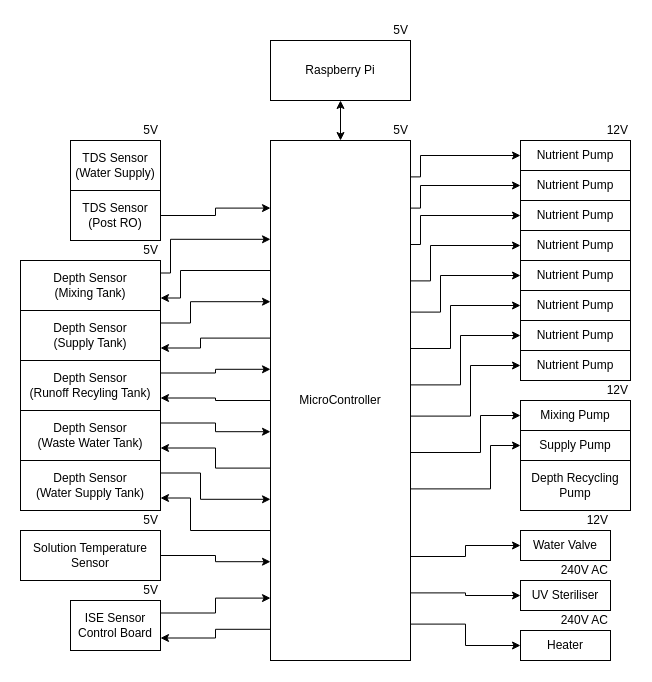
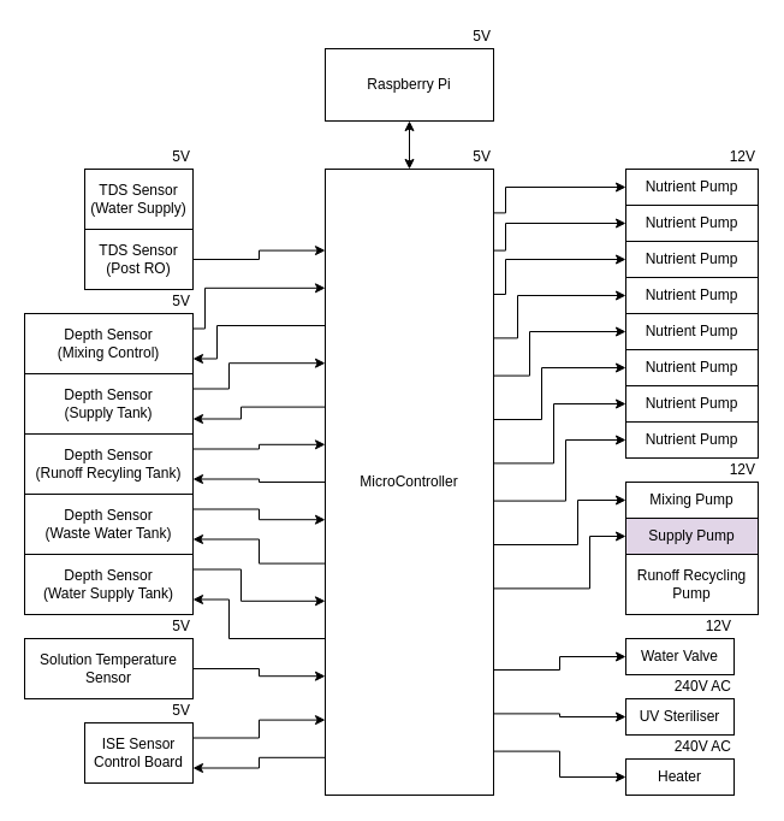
  <mxCell id="0" />
  <mxCell id="1" parent="0" />
  <mxCell id="2" style="edgeStyle=orthogonalEdgeStyle;rounded=0;orthogonalLoop=1;jettySize=auto;html=1;exitX=0;exitY=0.25;exitDx=0;exitDy=0;exitPerimeter=0;entryX=1;entryY=0.75;entryDx=0;entryDy=0;" parent="1" source="21" target="35" edge="1"><mxGeometry relative="1" as="geometry"><Array as="points"><mxPoint x="180" y="270" /><mxPoint x="180" y="298" /></Array></mxGeometry></mxCell>
  <mxCell id="3" style="edgeStyle=orthogonalEdgeStyle;rounded=0;orthogonalLoop=1;jettySize=auto;html=1;exitX=0;exitY=0.38;exitDx=0;exitDy=0;exitPerimeter=0;entryX=1;entryY=0.75;entryDx=0;entryDy=0;" parent="1" source="21" target="37" edge="1"><mxGeometry relative="1" as="geometry"><Array as="points"><mxPoint x="200" y="338" /><mxPoint x="200" y="348" /></Array></mxGeometry></mxCell>
  <mxCell id="4" style="edgeStyle=orthogonalEdgeStyle;rounded=0;orthogonalLoop=1;jettySize=auto;html=1;exitX=0;exitY=0.5;exitDx=0;exitDy=0;exitPerimeter=0;entryX=1;entryY=0.75;entryDx=0;entryDy=0;" parent="1" source="21" target="39" edge="1"><mxGeometry relative="1" as="geometry" /></mxCell>
  <mxCell id="5" style="edgeStyle=orthogonalEdgeStyle;rounded=0;orthogonalLoop=1;jettySize=auto;html=1;exitX=0;exitY=0.63;exitDx=0;exitDy=0;exitPerimeter=0;entryX=1;entryY=0.75;entryDx=0;entryDy=0;" parent="1" source="21" target="41" edge="1"><mxGeometry relative="1" as="geometry" /></mxCell>
  <mxCell id="6" style="edgeStyle=orthogonalEdgeStyle;rounded=0;orthogonalLoop=1;jettySize=auto;html=1;exitX=0;exitY=0.75;exitDx=0;exitDy=0;exitPerimeter=0;entryX=1;entryY=0.75;entryDx=0;entryDy=0;" parent="1" source="21" target="43" edge="1"><mxGeometry relative="1" as="geometry"><Array as="points"><mxPoint x="190" y="530" /><mxPoint x="190" y="498" /></Array></mxGeometry></mxCell>
  <mxCell id="7" style="edgeStyle=orthogonalEdgeStyle;rounded=0;orthogonalLoop=1;jettySize=auto;html=1;exitX=0;exitY=0.94;exitDx=0;exitDy=0;exitPerimeter=0;entryX=1;entryY=0.75;entryDx=0;entryDy=0;" parent="1" source="21" target="53" edge="1"><mxGeometry relative="1" as="geometry" /></mxCell>
  <mxCell id="8" style="edgeStyle=orthogonalEdgeStyle;rounded=0;orthogonalLoop=1;jettySize=auto;html=1;exitX=1;exitY=0.07;exitDx=0;exitDy=0;exitPerimeter=0;entryX=0;entryY=0.5;entryDx=0;entryDy=0;" parent="1" source="21" target="23" edge="1"><mxGeometry relative="1" as="geometry"><Array as="points"><mxPoint x="420" y="176" /><mxPoint x="420" y="155" /></Array></mxGeometry></mxCell>
  <mxCell id="9" style="edgeStyle=orthogonalEdgeStyle;rounded=0;orthogonalLoop=1;jettySize=auto;html=1;exitX=1;exitY=0.13;exitDx=0;exitDy=0;exitPerimeter=0;entryX=0;entryY=0.5;entryDx=0;entryDy=0;" parent="1" source="21" target="24" edge="1"><mxGeometry relative="1" as="geometry"><Array as="points"><mxPoint x="420" y="208" /><mxPoint x="420" y="185" /></Array></mxGeometry></mxCell>
  <mxCell id="10" style="edgeStyle=orthogonalEdgeStyle;rounded=0;orthogonalLoop=1;jettySize=auto;html=1;exitX=1;exitY=0.2;exitDx=0;exitDy=0;exitPerimeter=0;entryX=0;entryY=0.5;entryDx=0;entryDy=0;" parent="1" source="21" target="25" edge="1"><mxGeometry relative="1" as="geometry"><Array as="points"><mxPoint x="420" y="244" /><mxPoint x="420" y="215" /></Array></mxGeometry></mxCell>
  <mxCell id="11" style="edgeStyle=orthogonalEdgeStyle;rounded=0;orthogonalLoop=1;jettySize=auto;html=1;exitX=1;exitY=0.27;exitDx=0;exitDy=0;exitPerimeter=0;entryX=0;entryY=0.5;entryDx=0;entryDy=0;" parent="1" source="21" target="26" edge="1"><mxGeometry relative="1" as="geometry"><Array as="points"><mxPoint x="430" y="280" /><mxPoint x="430" y="245" /></Array></mxGeometry></mxCell>
  <mxCell id="12" style="edgeStyle=orthogonalEdgeStyle;rounded=0;orthogonalLoop=1;jettySize=auto;html=1;exitX=1;exitY=0.33;exitDx=0;exitDy=0;exitPerimeter=0;entryX=0;entryY=0.5;entryDx=0;entryDy=0;" parent="1" source="21" target="27" edge="1"><mxGeometry relative="1" as="geometry"><Array as="points"><mxPoint x="440" y="312" /><mxPoint x="440" y="275" /></Array></mxGeometry></mxCell>
  <mxCell id="13" style="edgeStyle=orthogonalEdgeStyle;rounded=0;orthogonalLoop=1;jettySize=auto;html=1;exitX=1;exitY=0.4;exitDx=0;exitDy=0;exitPerimeter=0;entryX=0;entryY=0.5;entryDx=0;entryDy=0;" parent="1" source="21" target="28" edge="1"><mxGeometry relative="1" as="geometry"><Array as="points"><mxPoint x="450" y="348" /><mxPoint x="450" y="305" /></Array></mxGeometry></mxCell>
  <mxCell id="14" style="edgeStyle=orthogonalEdgeStyle;rounded=0;orthogonalLoop=1;jettySize=auto;html=1;exitX=1;exitY=0.47;exitDx=0;exitDy=0;exitPerimeter=0;entryX=0;entryY=0.5;entryDx=0;entryDy=0;" parent="1" source="21" target="29" edge="1"><mxGeometry relative="1" as="geometry"><Array as="points"><mxPoint x="460" y="384" /><mxPoint x="460" y="335" /></Array></mxGeometry></mxCell>
  <mxCell id="15" style="edgeStyle=orthogonalEdgeStyle;rounded=0;orthogonalLoop=1;jettySize=auto;html=1;exitX=1;exitY=0.53;exitDx=0;exitDy=0;exitPerimeter=0;entryX=0;entryY=0.5;entryDx=0;entryDy=0;" parent="1" source="21" target="30" edge="1"><mxGeometry relative="1" as="geometry"><Array as="points"><mxPoint x="470" y="416" /><mxPoint x="470" y="365" /></Array></mxGeometry></mxCell>
  <mxCell id="16" style="edgeStyle=orthogonalEdgeStyle;rounded=0;orthogonalLoop=1;jettySize=auto;html=1;exitX=1;exitY=0.6;exitDx=0;exitDy=0;exitPerimeter=0;entryX=0;entryY=0.5;entryDx=0;entryDy=0;" parent="1" source="21" target="32" edge="1"><mxGeometry relative="1" as="geometry"><Array as="points"><mxPoint x="480" y="452" /><mxPoint x="480" y="415" /></Array></mxGeometry></mxCell>
  <mxCell id="17" style="edgeStyle=orthogonalEdgeStyle;rounded=0;orthogonalLoop=1;jettySize=auto;html=1;exitX=1;exitY=0.67;exitDx=0;exitDy=0;exitPerimeter=0;entryX=0;entryY=0.5;entryDx=0;entryDy=0;" parent="1" source="21" target="48" edge="1"><mxGeometry relative="1" as="geometry"><Array as="points"><mxPoint x="490" y="488" /><mxPoint x="490" y="445" /></Array></mxGeometry></mxCell>
  <mxCell id="18" style="edgeStyle=orthogonalEdgeStyle;rounded=0;orthogonalLoop=1;jettySize=auto;html=1;exitX=1;exitY=0.8;exitDx=0;exitDy=0;exitPerimeter=0;entryX=0;entryY=0.5;entryDx=0;entryDy=0;" parent="1" source="21" target="31" edge="1"><mxGeometry relative="1" as="geometry" /></mxCell>
  <mxCell id="19" style="edgeStyle=orthogonalEdgeStyle;rounded=0;orthogonalLoop=1;jettySize=auto;html=1;exitX=1;exitY=0.87;exitDx=0;exitDy=0;exitPerimeter=0;entryX=0;entryY=0.5;entryDx=0;entryDy=0;" parent="1" source="21" target="33" edge="1"><mxGeometry relative="1" as="geometry" /></mxCell>
  <mxCell id="20" style="edgeStyle=orthogonalEdgeStyle;rounded=0;orthogonalLoop=1;jettySize=auto;html=1;exitX=1;exitY=0.93;exitDx=0;exitDy=0;exitPerimeter=0;entryX=0;entryY=0.5;entryDx=0;entryDy=0;" parent="1" source="21" target="22" edge="1"><mxGeometry relative="1" as="geometry" /></mxCell>
  <mxCell id="21" value="MicroController" style="rounded=0;whiteSpace=wrap;html=1;points=[[0,0,0,0,0],[0,0.06,0,0,0],[0,0.13,0,0,0],[0,0.19,0,0,0],[0,0.25,0,0,0],[0,0.31,0,0,0],[0,0.38,0,0,0],[0,0.44,0,0,0],[0,0.5,0,0,0],[0,0.56,0,0,0],[0,0.63,0,0,0],[0,0.69,0,0,0],[0,0.75,0,0,0],[0,0.81,0,0,0],[0,0.88,0,0,0],[0,0.94,0,0,0],[0,1,0,0,0],[0.25,0,0,0,0],[0.25,1,0,0,0],[0.5,0,0,0,0],[0.5,1,0,0,0],[0.75,0,0,0,0],[0.75,1,0,0,0],[1,0,0,0,0],[1,0.07,0,0,0],[1,0.13,0,0,0],[1,0.2,0,0,0],[1,0.27,0,0,0],[1,0.33,0,0,0],[1,0.4,0,0,0],[1,0.47,0,0,0],[1,0.53,0,0,0],[1,0.6,0,0,0],[1,0.67,0,0,0],[1,0.73,0,0,0],[1,0.8,0,0,0],[1,0.87,0,0,0],[1,0.93,0,0,0],[1,1,0,0,0]];" parent="1" vertex="1"><mxGeometry x="270" y="140" width="140" height="520" as="geometry" /></mxCell>
  <mxCell id="22" value="Heater" style="rounded=0;whiteSpace=wrap;html=1;" parent="1" vertex="1"><mxGeometry x="520" y="630" width="90" height="30" as="geometry" /></mxCell>
  <mxCell id="23" value="Nutrient Pump" style="rounded=0;whiteSpace=wrap;html=1;" parent="1" vertex="1"><mxGeometry x="520" y="140" width="110" height="30" as="geometry" /></mxCell>
  <mxCell id="24" value="Nutrient Pump" style="rounded=0;whiteSpace=wrap;html=1;" parent="1" vertex="1"><mxGeometry x="520" y="170" width="110" height="30" as="geometry" /></mxCell>
  <mxCell id="25" value="Nutrient Pump" style="rounded=0;whiteSpace=wrap;html=1;" parent="1" vertex="1"><mxGeometry x="520" y="200" width="110" height="30" as="geometry" /></mxCell>
  <mxCell id="26" value="Nutrient Pump" style="rounded=0;whiteSpace=wrap;html=1;" parent="1" vertex="1"><mxGeometry x="520" y="230" width="110" height="30" as="geometry" /></mxCell>
  <mxCell id="27" value="Nutrient Pump" style="rounded=0;whiteSpace=wrap;html=1;" parent="1" vertex="1"><mxGeometry x="520" y="260" width="110" height="30" as="geometry" /></mxCell>
  <mxCell id="28" value="Nutrient Pump" style="rounded=0;whiteSpace=wrap;html=1;" parent="1" vertex="1"><mxGeometry x="520" y="290" width="110" height="30" as="geometry" /></mxCell>
  <mxCell id="29" value="Nutrient Pump" style="rounded=0;whiteSpace=wrap;html=1;" parent="1" vertex="1"><mxGeometry x="520" y="320" width="110" height="30" as="geometry" /></mxCell>
  <mxCell id="30" value="Nutrient Pump" style="rounded=0;whiteSpace=wrap;html=1;" parent="1" vertex="1"><mxGeometry x="520" y="350" width="110" height="30" as="geometry" /></mxCell>
  <mxCell id="31" value="Water Valve" style="rounded=0;whiteSpace=wrap;html=1;" parent="1" vertex="1"><mxGeometry x="520" y="530" width="90" height="30" as="geometry" /></mxCell>
  <mxCell id="32" value="Mixing Pump" style="rounded=0;whiteSpace=wrap;html=1;" parent="1" vertex="1"><mxGeometry x="520" y="400" width="110" height="30" as="geometry" /></mxCell>
  <mxCell id="33" value="UV Steriliser" style="rounded=0;whiteSpace=wrap;html=1;" parent="1" vertex="1"><mxGeometry x="520" y="580" width="90" height="30" as="geometry" /></mxCell>
  <mxCell id="34" style="edgeStyle=orthogonalEdgeStyle;rounded=0;orthogonalLoop=1;jettySize=auto;html=1;entryX=0;entryY=0.19;entryDx=0;entryDy=0;entryPerimeter=0;exitX=1;exitY=0.25;exitDx=0;exitDy=0;" parent="1" source="35" target="21" edge="1"><mxGeometry relative="1" as="geometry"><Array as="points"><mxPoint x="170" y="273" /><mxPoint x="170" y="239" /></Array></mxGeometry></mxCell>
- <mxCell id="35" value="Depth Sensor&lt;br&gt;(Mixing Tank)" style="rounded=0;whiteSpace=wrap;html=1;" parent="1" vertex="1"><mxGeometry x="20" y="260" width="140" height="50" as="geometry" /></mxCell>
+ <mxCell id="35" value="Depth Sensor&lt;br&gt;(Mixing Control)" style="rounded=0;whiteSpace=wrap;html=1;" parent="1" vertex="1"><mxGeometry x="20" y="260" width="140" height="50" as="geometry" /></mxCell>
  <mxCell id="36" style="edgeStyle=orthogonalEdgeStyle;rounded=0;orthogonalLoop=1;jettySize=auto;html=1;exitX=1;exitY=0.25;exitDx=0;exitDy=0;entryX=0;entryY=0.31;entryDx=0;entryDy=0;entryPerimeter=0;" parent="1" source="37" target="21" edge="1"><mxGeometry relative="1" as="geometry"><Array as="points"><mxPoint x="190" y="323" /><mxPoint x="190" y="301" /></Array></mxGeometry></mxCell>
  <mxCell id="37" value="Depth Sensor&lt;br&gt;(Supply Tank)" style="rounded=0;whiteSpace=wrap;html=1;" parent="1" vertex="1"><mxGeometry x="20" y="310" width="140" height="50" as="geometry" /></mxCell>
  <mxCell id="38" style="edgeStyle=orthogonalEdgeStyle;rounded=0;orthogonalLoop=1;jettySize=auto;html=1;exitX=1;exitY=0.25;exitDx=0;exitDy=0;entryX=0;entryY=0.44;entryDx=0;entryDy=0;entryPerimeter=0;" parent="1" source="39" target="21" edge="1"><mxGeometry relative="1" as="geometry" /></mxCell>
  <mxCell id="39" value="Depth Sensor&lt;br&gt;(Runoff Recyling Tank)" style="rounded=0;whiteSpace=wrap;html=1;" parent="1" vertex="1"><mxGeometry x="20" y="360" width="140" height="50" as="geometry" /></mxCell>
  <mxCell id="40" style="edgeStyle=orthogonalEdgeStyle;rounded=0;orthogonalLoop=1;jettySize=auto;html=1;exitX=1;exitY=0.25;exitDx=0;exitDy=0;entryX=0;entryY=0.56;entryDx=0;entryDy=0;entryPerimeter=0;" parent="1" source="41" target="21" edge="1"><mxGeometry relative="1" as="geometry" /></mxCell>
  <mxCell id="41" value="Depth Sensor&lt;br&gt;(Waste Water Tank)" style="rounded=0;whiteSpace=wrap;html=1;" parent="1" vertex="1"><mxGeometry x="20" y="410" width="140" height="50" as="geometry" /></mxCell>
  <mxCell id="42" style="edgeStyle=orthogonalEdgeStyle;rounded=0;orthogonalLoop=1;jettySize=auto;html=1;exitX=1;exitY=0.25;exitDx=0;exitDy=0;entryX=0;entryY=0.69;entryDx=0;entryDy=0;entryPerimeter=0;" parent="1" source="43" target="21" edge="1"><mxGeometry relative="1" as="geometry"><Array as="points"><mxPoint x="200" y="473" /><mxPoint x="200" y="499" /></Array></mxGeometry></mxCell>
  <mxCell id="43" value="Depth Sensor&lt;br&gt;(Water Supply Tank)" style="rounded=0;whiteSpace=wrap;html=1;" parent="1" vertex="1"><mxGeometry x="20" y="460" width="140" height="50" as="geometry" /></mxCell>
  <mxCell id="44" value="" style="edgeStyle=orthogonalEdgeStyle;rounded=0;orthogonalLoop=1;jettySize=auto;html=1;" parent="1" source="45" target="47" edge="1"><mxGeometry relative="1" as="geometry" /></mxCell>
  <mxCell id="45" value="TDS Sensor&lt;br&gt;(Water Supply)" style="rounded=0;whiteSpace=wrap;html=1;" parent="1" vertex="1"><mxGeometry x="70" y="140" width="90" height="50" as="geometry" /></mxCell>
  <mxCell id="46" value="" style="edgeStyle=orthogonalEdgeStyle;rounded=0;orthogonalLoop=1;jettySize=auto;html=1;entryX=0;entryY=0.13;entryDx=0;entryDy=0;entryPerimeter=0;" parent="1" source="47" target="21" edge="1"><mxGeometry relative="1" as="geometry" /></mxCell>
  <mxCell id="47" value="TDS Sensor&lt;br&gt;(Post RO)" style="rounded=0;whiteSpace=wrap;html=1;" parent="1" vertex="1"><mxGeometry x="70" y="190" width="90" height="50" as="geometry" /></mxCell>
- <mxCell id="48" value="Supply Pump" style="rounded=0;whiteSpace=wrap;html=1;" parent="1" vertex="1"><mxGeometry x="520" y="430" width="110" height="30" as="geometry" /></mxCell>
- <mxCell id="49" value="Depth Recycling Pump" style="rounded=0;whiteSpace=wrap;html=1;" parent="1" vertex="1"><mxGeometry x="520" y="460" width="110" height="50" as="geometry" /></mxCell>
+ <mxCell id="48" value="Supply Pump" style="rounded=0;whiteSpace=wrap;html=1;fillColor=#e1d5e7;" parent="1" vertex="1"><mxGeometry x="520" y="430" width="110" height="30" as="geometry" /></mxCell>
+ <mxCell id="49" value="Runoff Recycling Pump" style="rounded=0;whiteSpace=wrap;html=1;" parent="1" vertex="1"><mxGeometry x="520" y="460" width="110" height="50" as="geometry" /></mxCell>
  <mxCell id="50" style="edgeStyle=orthogonalEdgeStyle;rounded=0;orthogonalLoop=1;jettySize=auto;html=1;exitX=1;exitY=0.5;exitDx=0;exitDy=0;entryX=0;entryY=0.81;entryDx=0;entryDy=0;entryPerimeter=0;" parent="1" source="51" target="21" edge="1"><mxGeometry relative="1" as="geometry" /></mxCell>
  <mxCell id="51" value="Solution Temperature Sensor" style="rounded=0;whiteSpace=wrap;html=1;" parent="1" vertex="1"><mxGeometry x="20" y="530" width="140" height="50" as="geometry" /></mxCell>
  <mxCell id="52" style="edgeStyle=orthogonalEdgeStyle;rounded=0;orthogonalLoop=1;jettySize=auto;html=1;exitX=1;exitY=0.25;exitDx=0;exitDy=0;entryX=0;entryY=0.88;entryDx=0;entryDy=0;entryPerimeter=0;" parent="1" source="53" target="21" edge="1"><mxGeometry relative="1" as="geometry" /></mxCell>
  <mxCell id="53" value="ISE Sensor Control Board" style="rounded=0;whiteSpace=wrap;html=1;" parent="1" vertex="1"><mxGeometry x="70" y="600" width="90" height="50" as="geometry" /></mxCell>
  <mxCell id="54" style="edgeStyle=orthogonalEdgeStyle;rounded=0;orthogonalLoop=1;jettySize=auto;html=1;exitX=0.5;exitY=1;exitDx=0;exitDy=0;entryX=0.5;entryY=0;entryDx=0;entryDy=0;entryPerimeter=0;startArrow=classic;startFill=1;" parent="1" source="55" target="21" edge="1"><mxGeometry relative="1" as="geometry" /></mxCell>
  <mxCell id="55" value="Raspberry Pi" style="rounded=0;whiteSpace=wrap;html=1;" parent="1" vertex="1"><mxGeometry x="270" y="40" width="140" height="60" as="geometry" /></mxCell>
  <mxCell id="56" value="5V" style="text;html=1;strokeColor=none;fillColor=none;align=right;verticalAlign=middle;whiteSpace=wrap;rounded=0;" parent="1" vertex="1"><mxGeometry x="270" y="20" width="140" height="20" as="geometry" /></mxCell>
  <mxCell id="57" value="5V" style="text;html=1;strokeColor=none;fillColor=none;align=right;verticalAlign=middle;whiteSpace=wrap;rounded=0;" parent="1" vertex="1"><mxGeometry x="270" y="120" width="140" height="20" as="geometry" /></mxCell>
  <mxCell id="58" value="12V" style="text;html=1;strokeColor=none;fillColor=none;align=right;verticalAlign=middle;whiteSpace=wrap;rounded=0;" parent="1" vertex="1"><mxGeometry x="520" y="120" width="110" height="20" as="geometry" /></mxCell>
  <mxCell id="59" value="12V" style="text;html=1;strokeColor=none;fillColor=none;align=right;verticalAlign=middle;whiteSpace=wrap;rounded=0;" parent="1" vertex="1"><mxGeometry x="520" y="380" width="110" height="20" as="geometry" /></mxCell>
  <mxCell id="60" value="12V" style="text;html=1;strokeColor=none;fillColor=none;align=right;verticalAlign=middle;whiteSpace=wrap;rounded=0;" parent="1" vertex="1"><mxGeometry x="520" y="510" width="90" height="20" as="geometry" /></mxCell>
  <mxCell id="61" value="240V AC" style="text;html=1;strokeColor=none;fillColor=none;align=right;verticalAlign=middle;whiteSpace=wrap;rounded=0;" parent="1" vertex="1"><mxGeometry x="520" y="560" width="90" height="20" as="geometry" /></mxCell>
  <mxCell id="62" value="240V AC" style="text;html=1;strokeColor=none;fillColor=none;align=right;verticalAlign=middle;whiteSpace=wrap;rounded=0;" parent="1" vertex="1"><mxGeometry x="520" y="610" width="90" height="20" as="geometry" /></mxCell>
  <mxCell id="63" value="5V" style="text;html=1;strokeColor=none;fillColor=none;align=right;verticalAlign=middle;whiteSpace=wrap;rounded=0;" parent="1" vertex="1"><mxGeometry x="70" y="120" width="90" height="20" as="geometry" /></mxCell>
  <mxCell id="64" value="5V" style="text;html=1;strokeColor=none;fillColor=none;align=right;verticalAlign=middle;whiteSpace=wrap;rounded=0;" parent="1" vertex="1"><mxGeometry x="20" y="240" width="140" height="20" as="geometry" /></mxCell>
  <mxCell id="65" value="5V" style="text;html=1;strokeColor=none;fillColor=none;align=right;verticalAlign=middle;whiteSpace=wrap;rounded=0;" parent="1" vertex="1"><mxGeometry x="20" y="510" width="140" height="20" as="geometry" /></mxCell>
  <mxCell id="66" value="5V" style="text;html=1;strokeColor=none;fillColor=none;align=right;verticalAlign=middle;whiteSpace=wrap;rounded=0;" parent="1" vertex="1"><mxGeometry x="70" y="580" width="90" height="20" as="geometry" /></mxCell>
